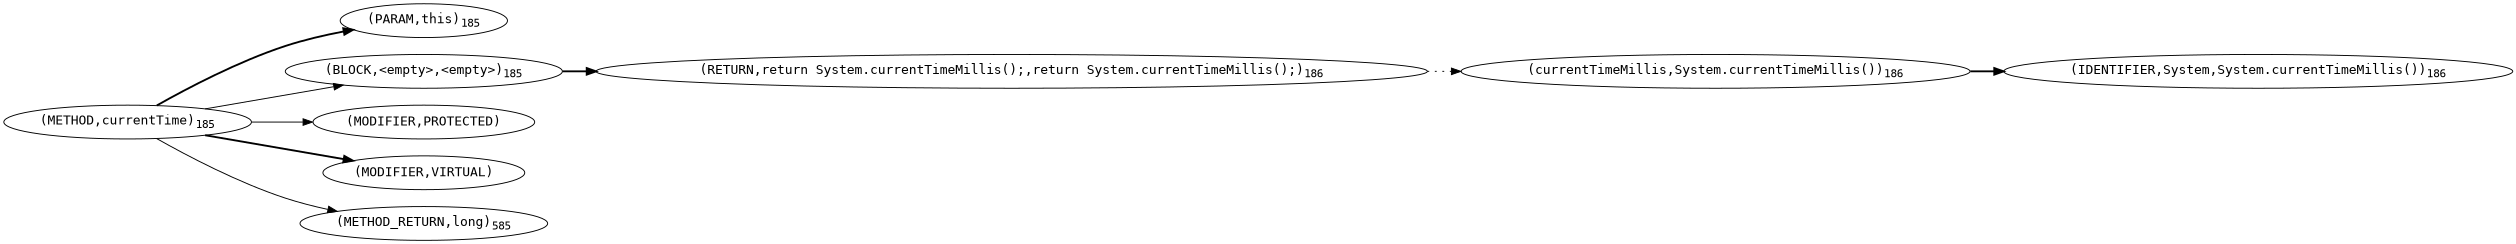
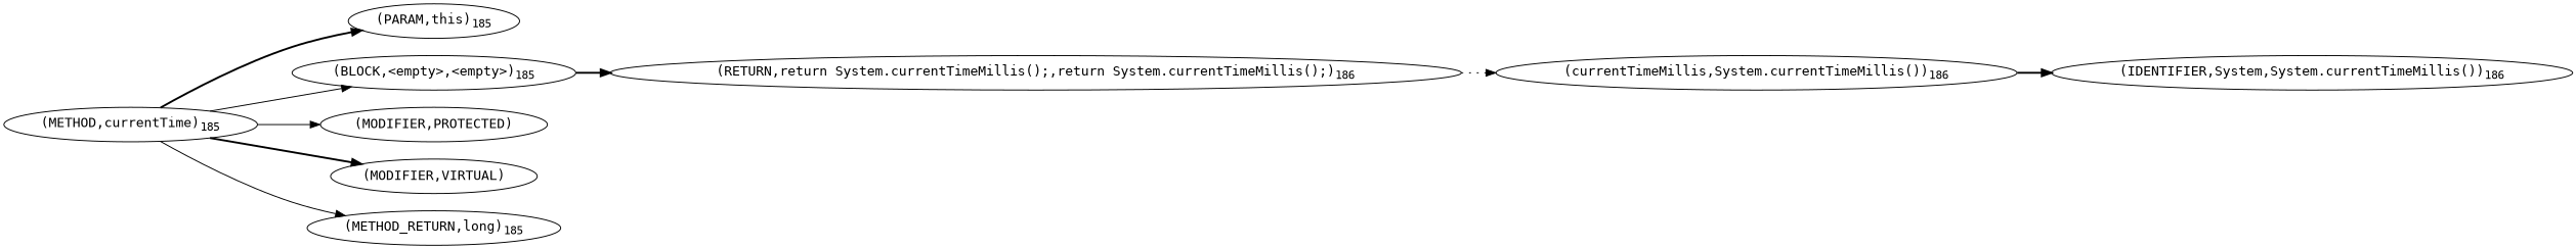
  digraph {
    fontname="DejaVu Sans Mono"
    rankdir=LR
    node [fontname="DejaVu Sans Mono"]
    edge [fontname="DejaVu Sans Mono" style=bold]
    n1 [label=<(METHOD,currentTime)<SUB>185</SUB>>]
    n2 [label=<(PARAM,this)<SUB>185</SUB>>]
    n3 [label=<(BLOCK,&lt;empty&gt;,&lt;empty&gt;)<SUB>185</SUB>>]
    n4 [label=<(MODIFIER,PROTECTED)>]
    n5 [label=<(MODIFIER,VIRTUAL)>]
-   n6 [label=<(METHOD_RETURN,long)<SUB>585</SUB>>]
+   n6 [label=<(METHOD_RETURN,long)<SUB>185</SUB>>]
    n7 [label=<(RETURN,return System.currentTimeMillis();,return System.currentTimeMillis();)<SUB>186</SUB>>]
    n8 [label=<(currentTimeMillis,System.currentTimeMillis())<SUB>186</SUB>>]
    n9 [label=<(IDENTIFIER,System,System.currentTimeMillis())<SUB>186</SUB>>]
    n1 -> n2
    n1 -> n3 [style=solid]
    n1 -> n4 [style=solid]
    n1 -> n5
    n1 -> n6 [style=solid]
    n3 -> n7
    n7 -> n8 [style=dotted]
    n8 -> n9
  }
